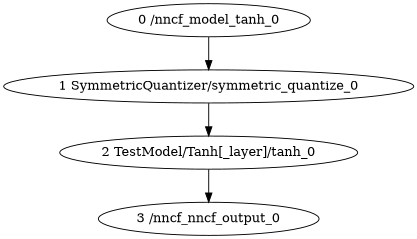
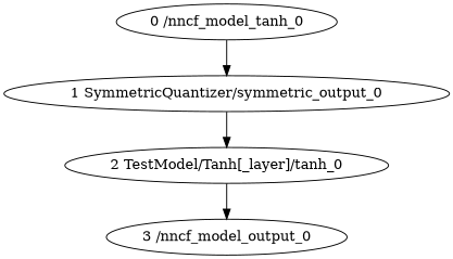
  strict digraph {
    n1 [label="0 /nncf_model_tanh_0" type=nncf_model_input]
-   "1 SymmetricQuantizer/symmetric_quantize_0" [type=symmetric_quantize]
+   "1 SymmetricQuantizer/symmetric_quantize_0" [type=symmetric_quantize label="1 SymmetricQuantizer/symmetric_output_0"]
    "2 TestModel/Tanh[_layer]/tanh_0" [type=tanh]
-   "3 /nncf_model_output_0" [type=nncf_model_output label="3 /nncf_nncf_output_0"]
+   "3 /nncf_model_output_0" [type=nncf_model_output]
    n1 -> "1 SymmetricQuantizer/symmetric_quantize_0"
    "1 SymmetricQuantizer/symmetric_quantize_0" -> "2 TestModel/Tanh[_layer]/tanh_0"
    "2 TestModel/Tanh[_layer]/tanh_0" -> "3 /nncf_model_output_0"
  }
